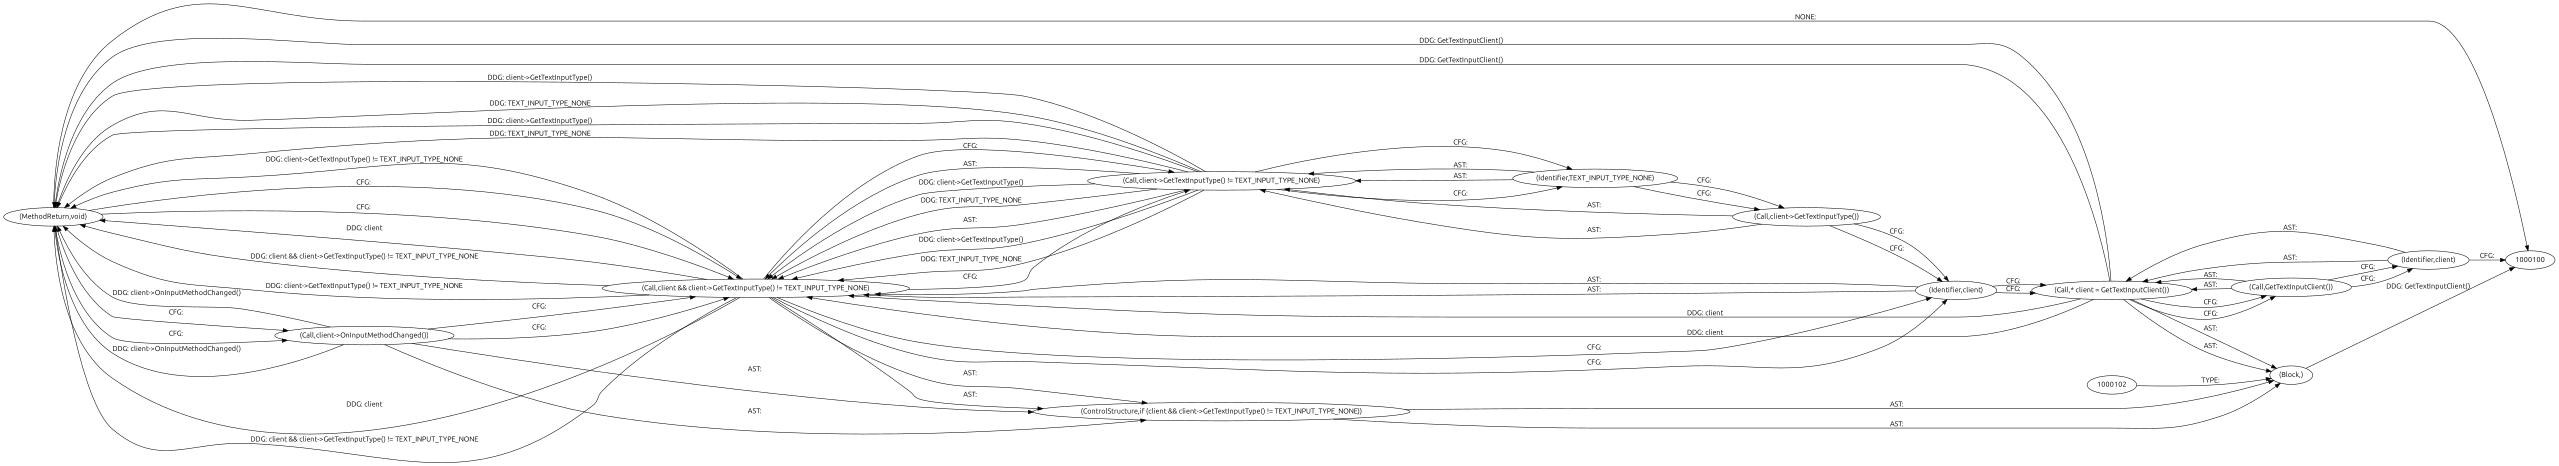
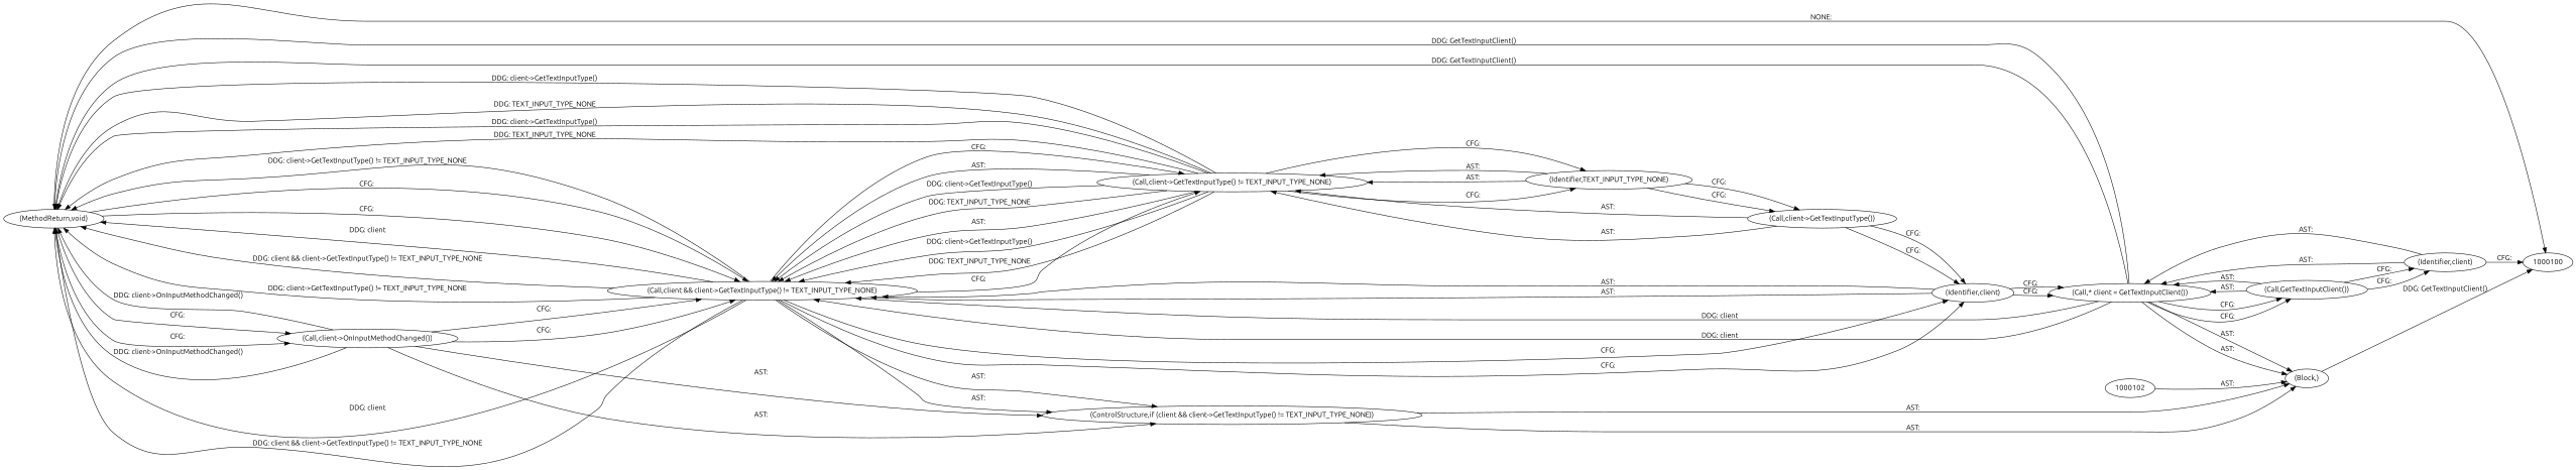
  digraph {
    fontname=Ubuntu
    rankdir=LR
    node [fontname=Ubuntu]
    edge [fontname=Ubuntu]
    n1 [label="(MethodReturn,void)"]
    n2 [label="(Call,client && client->GetTextInputType() != TEXT_INPUT_TYPE_NONE)"]
    n3 [label="(Call,client->OnInputMethodChanged())"]
    1000100
    n5 [label="(Call,client->GetTextInputType() != TEXT_INPUT_TYPE_NONE)"]
    n6 [label="(Identifier,client)"]
    n7 [label="(ControlStructure,if (client && client->GetTextInputType() != TEXT_INPUT_TYPE_NONE))"]
    n8 [label="(Block,)"]
    n9 [label="(Call,* client = GetTextInputClient())"]
    n10 [label="(Call,GetTextInputClient())"]
    n11 [label="(Identifier,client)"]
    n12 [label="(Identifier,TEXT_INPUT_TYPE_NONE)"]
    n13 [label="(Call,client->GetTextInputType())"]
    1000102
    n1 -> n2 [label="CFG: "]
    n1 -> n2 [label="CFG: "]
    n1 -> n3 [label="CFG: "]
    n1 -> n3 [label="CFG: "]
    n1 -> 1000100 [label="NONE: "]
    n2 -> n1 [label="DDG: client"]
    n2 -> n1 [label="DDG: client && client->GetTextInputType() != TEXT_INPUT_TYPE_NONE"]
    n2 -> n1 [label="DDG: client->GetTextInputType() != TEXT_INPUT_TYPE_NONE"]
    n2 -> n1 [label="DDG: client"]
    n2 -> n1 [label="DDG: client && client->GetTextInputType() != TEXT_INPUT_TYPE_NONE"]
    n2 -> n1 [label="DDG: client->GetTextInputType() != TEXT_INPUT_TYPE_NONE"]
    n2 -> n5 [label="CFG: "]
    n2 -> n5 [label="CFG: "]
    n2 -> n6 [label="CFG: "]
    n2 -> n6 [label="CFG: "]
    n2 -> n7 [label="AST: "]
    n2 -> n7 [label="AST: "]
    n3 -> n1 [label="DDG: client->OnInputMethodChanged()"]
    n3 -> n1 [label="DDG: client->OnInputMethodChanged()"]
    n3 -> n2 [label="CFG: "]
    n3 -> n2 [label="CFG: "]
    n3 -> n7 [label="AST: "]
    n3 -> n7 [label="AST: "]
    n5 -> n1 [label="DDG: client->GetTextInputType()"]
    n5 -> n1 [label="DDG: TEXT_INPUT_TYPE_NONE"]
    n5 -> n1 [label="DDG: client->GetTextInputType()"]
    n5 -> n1 [label="DDG: TEXT_INPUT_TYPE_NONE"]
    n5 -> n2 [label="AST: "]
    n5 -> n2 [label="DDG: client->GetTextInputType()"]
    n5 -> n2 [label="DDG: TEXT_INPUT_TYPE_NONE"]
    n5 -> n2 [label="AST: "]
    n5 -> n2 [label="DDG: client->GetTextInputType()"]
    n5 -> n2 [label="DDG: TEXT_INPUT_TYPE_NONE"]
    n5 -> n12 [label="CFG: "]
    n5 -> n12 [label="CFG: "]
    n6 -> n2 [label="AST: "]
    n6 -> n2 [label="AST: "]
    n6 -> n9 [label="CFG: "]
    n6 -> n9 [label="CFG: "]
    n7 -> n8 [label="AST: "]
    n7 -> n8 [label="AST: "]
    n8 -> 1000100 [label="DDG: GetTextInputClient()"]
    n9 -> n1 [label="DDG: GetTextInputClient()"]
    n9 -> n1 [label="DDG: GetTextInputClient()"]
    n9 -> n2 [label="DDG: client"]
    n9 -> n2 [label="DDG: client"]
    n9 -> n8 [label="AST: "]
    n9 -> n8 [label="AST: "]
    n9 -> n10 [label="CFG: "]
    n9 -> n10 [label="CFG: "]
    n10 -> n9 [label="AST: "]
    n10 -> n9 [label="AST: "]
    n10 -> n11 [label="CFG: "]
    n10 -> n11 [label="CFG: "]
    n11 -> 1000100 [label="CFG: "]
    n11 -> n9 [label="AST: "]
    n11 -> n9 [label="AST: "]
    n12 -> n5 [label="AST: "]
    n12 -> n5 [label="AST: "]
    n12 -> n13 [label="CFG: "]
    n12 -> n13 [label="CFG: "]
    n13 -> n5 [label="AST: "]
    n13 -> n5 [label="AST: "]
    n13 -> n6 [label="CFG: "]
    n13 -> n6 [label="CFG: "]
-   1000102 -> n8 [label="TYPE: "]
+   1000102 -> n8 [label="AST: "]
  }
